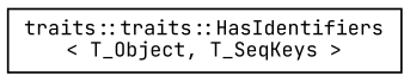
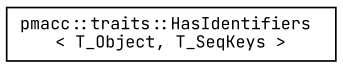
  digraph {
    rankdir=LR
    fontname="JetBrains Mono"
-   n1 [color=black fillcolor=white fontname="JetBrains Mono" fontsize=10 height=0.2 label="traits::traits::HasIdentifiers\l\< T_Object, T_SeqKeys \>" shape=record style=filled width=0.4]
+   n1 [color=black fillcolor=white fontname="JetBrains Mono" fontsize=10 height=0.2 label="pmacc::traits::HasIdentifiers\l\< T_Object, T_SeqKeys \>" shape=record style=filled width=0.4]
  }
